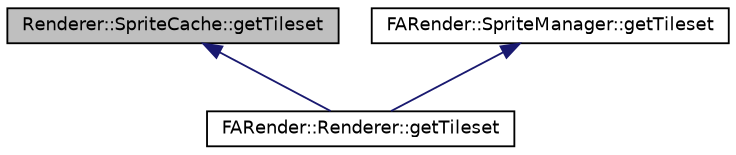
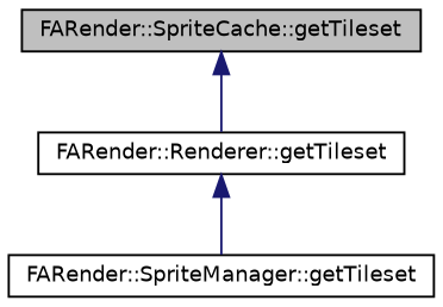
  digraph {
    rankdir=TB
    node [color=black fillcolor=white fontname=Helvetica fontsize=10 shape=record style=filled]
    edge [color=midnightblue dir=back fontname=Helvetica fontsize=10 labelfontname=Helvetica labelfontsize=10 style=solid]
-   n1 [fillcolor=grey75 fontcolor=black height=0.2 label="Renderer::SpriteCache::getTileset" width=0.4]
+   n1 [fillcolor=grey75 fontcolor=black height=0.2 label="FARender::SpriteCache::getTileset" width=0.4]
    n2 [height=0.2 label="FARender::Renderer::getTileset" width=0.4]
    n3 [height=0.2 label="FARender::SpriteManager::getTileset" width=0.4]
    n1 -> n2
-   n3 -> n2
+   n2 -> n3
  }
